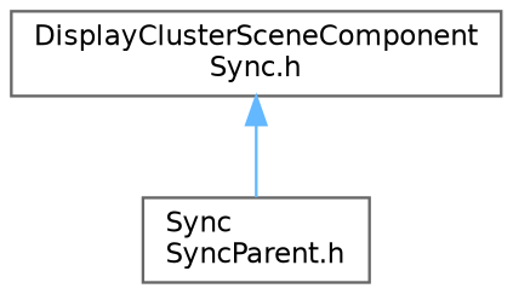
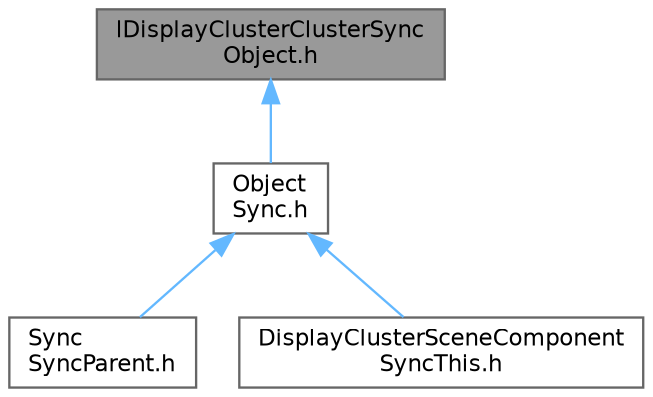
  digraph {
    node [color=grey40 fillcolor=white fontname=Helvetica fontsize=10 shape=box style=filled]
    edge [color=steelblue1 dir=back fontname=Helvetica fontsize=10 labelfontname=Helvetica labelfontsize=10 style=solid]
-   n2 [height=0.2 label="DisplayClusterSceneComponent\lSync.h" width=0.4]
+   n1 [color=gray40 fillcolor=grey60 fontcolor=black height=0.2 label="IDisplayClusterClusterSync\lObject.h" width=0.4]
+   n2 [height=0.2 label="Object\lSync.h" width=0.4]
    n3 [height=0.2 label="Sync\lSyncParent.h" width=0.4]
+   n4 [height=0.2 label="DisplayClusterSceneComponent\lSyncThis.h" width=0.4]
+   n1 -> n2
    n2 -> n3
+   n2 -> n4
  }
